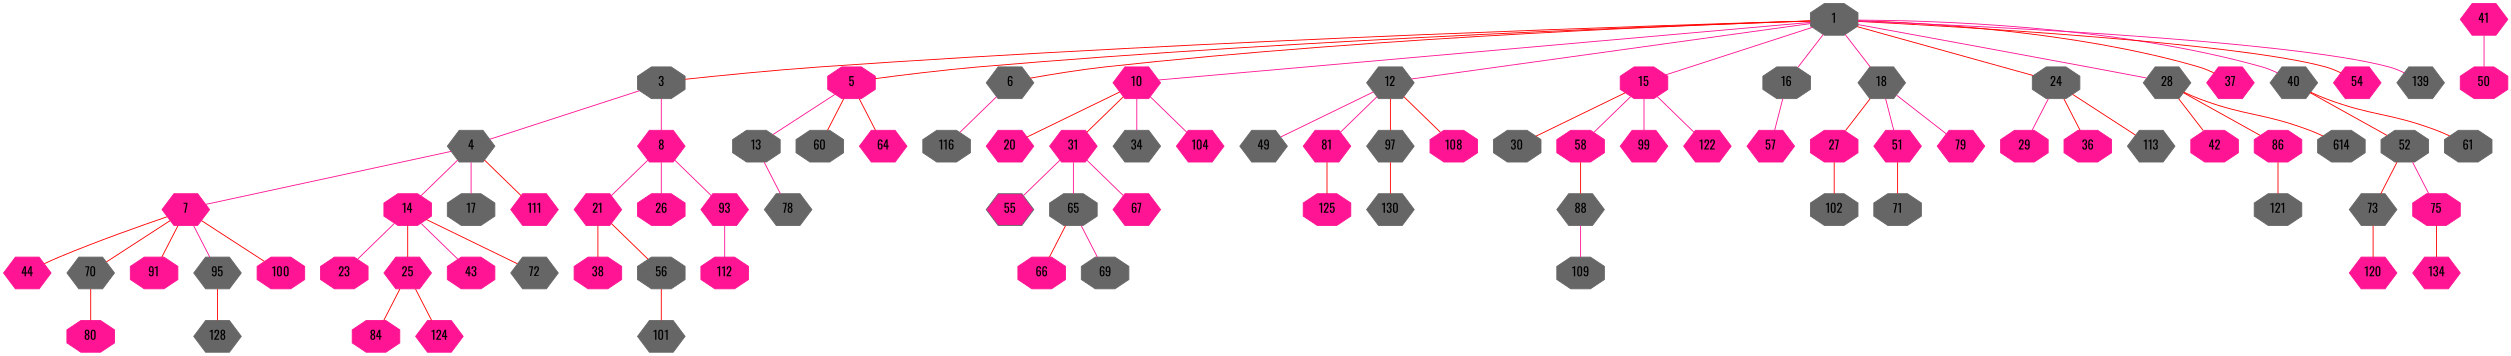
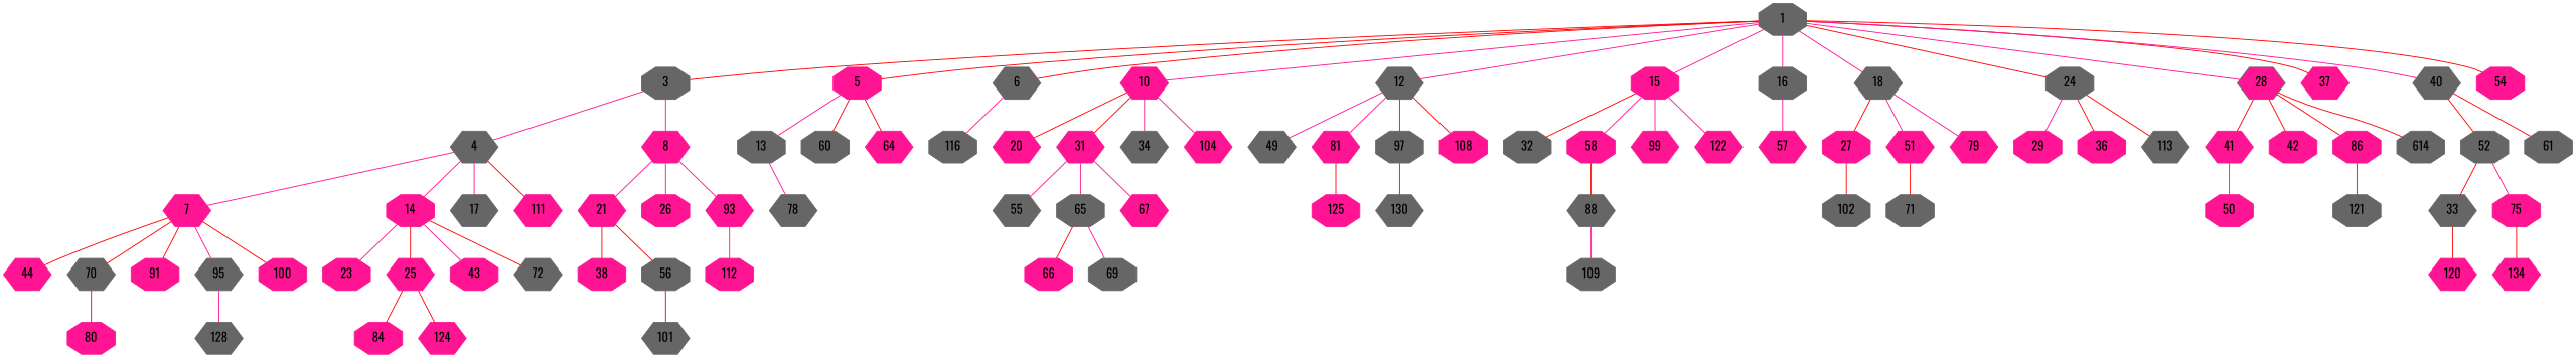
  graph {
    fontname=Oswald
    node [color=deeppink fontname=Oswald shape=hexagon style=filled]
    edge [color=red fontname=Oswald]
    1 [color=gray40 shape=octagon super="+2"]
    3 [color=gray40 shape=octagon]
    5 [shape=octagon super="+47"]
    6 [color=gray40 super="+35"]
    10 [super="+11"]
    12 [color=gray40 super="+77"]
    15 [shape=octagon super="+19"]
    16 [color=gray40 shape=octagon super="+22"]
    18 [color=gray40 super="+33"]
    24 [color=gray40 shape=octagon super="+45"]
-   28 [color=gray40 super="+46"]
+   28 [color=gray40 super="+46" fillcolor=deeppink]
    37
    40 [color=gray40 super="+83"]
-   54 [super="+137"]
-   139 [color=gray40]
+   54 [shape=octagon super="+137"]
    4 [color=gray40 super="+9"]
    8 [super="+48"]
    13 [color=gray40 shape=octagon]
    60 [color=gray40 shape=octagon super="+138"]
    64
    116 [color=gray40 shape=octagon]
    20
    31 [super="+39"]
    34 [color=gray40]
    104
    49 [color=gray40]
    81 [super="+126"]
-   97 [color=gray40]
+   97 [color=gray40 shape=octagon]
    108 [shape=octagon super="+140"]
-   32 [color=gray40 shape=octagon super="+87" label=30]
+   32 [color=gray40 shape=octagon super="+87"]
    58 [shape=octagon super="+118"]
    99
    122
    57 [super="+131"]
    27 [shape=octagon super="+98"]
    51 [super="+53"]
    79
    29 [shape=octagon super="+82"]
    36 [shape=octagon super="+76"]
    113 [color=gray40 super="+117"]
    41 [super="+129"]
    42 [shape=octagon super="+92"]
    86 [shape=octagon super="+119"]
    n44 [color=gray40 label=614 shape=octagon]
    52 [color=gray40 shape=octagon super="+62"]
    61 [color=gray40 shape=octagon]
    7 [super="+63"]
    14 [shape=octagon super="+68"]
-   17 [color=gray40 shape=octagon]
+   17 [color=gray40]
    111 [super="+115"]
    21 [super="+89"]
    26 [shape=octagon]
    93 [super="+96"]
    44 [super="+106"]
    70 [color=gray40]
    91 [shape=octagon]
    95 [color=gray40 super="+107"]
    100 [shape=octagon]
    23 [shape=octagon]
    25 [super="+30"]
    43 [shape=octagon]
    72 [color=gray40]
    78 [color=gray40]
    80 [shape=octagon]
    128 [color=gray40 super="+135"]
    38 [shape=octagon super="+59"]
    56 [color=gray40 shape=octagon super="+136"]
    112 [shape=octagon]
-   55 [color=gray40 super="+85" fillcolor=deeppink]
+   55 [color=gray40 super="+85"]
    65 [color=gray40 shape=octagon super="+110"]
    67
    125 [shape=octagon]
    130 [color=gray40]
    84 [shape=octagon super="+103"]
    124 [super="+133"]
    88 [color=gray40]
    102 [color=gray40 shape=octagon super="+123"]
    71 [color=gray40 shape=octagon]
    101 [color=gray40]
    50 [shape=octagon super="+105"]
    121 [color=gray40 shape=octagon]
    66 [shape=octagon super="+90"]
    69 [color=gray40 shape=octagon super="+127"]
-   73 [color=gray40 super="+74"]
+   73 [color=gray40 super="+74" label=33]
    75 [shape=octagon super="+94"]
    120
    134
    109 [color=gray40 shape=octagon]
    1 -- 3
    1 -- 5
    1 -- 6
    1 -- 10 [color=deeppink]
    1 -- 12 [color=deeppink]
    1 -- 15 [color=deeppink]
    1 -- 16 [color=deeppink]
    1 -- 18 [color=deeppink]
    1 -- 24
    1 -- 28 [color=deeppink]
    1 -- 37
    1 -- 40 [color=deeppink]
    1 -- 54
-   1 -- 139 [color=deeppink]
    3 -- 4 [color=deeppink]
    3 -- 8 [color=deeppink]
    5 -- 13 [color=deeppink]
    5 -- 60
    5 -- 64
    6 -- 116 [color=deeppink]
    10 -- 20
    10 -- 31
    10 -- 34 [color=deeppink]
    10 -- 104 [color=deeppink]
    12 -- 49 [color=deeppink]
    12 -- 81 [color=deeppink]
    12 -- 97
    12 -- 108
    15 -- 32
    15 -- 58 [color=deeppink]
    15 -- 99 [color=deeppink]
    15 -- 122 [color=deeppink]
    16 -- 57 [color=deeppink]
    18 -- 27
    18 -- 51 [color=deeppink]
    18 -- 79 [color=deeppink]
    24 -- 29 [color=deeppink]
    24 -- 36
    24 -- 113
+   28 -- 41
    28 -- 42
    28 -- 86
    28 -- n44
    40 -- 52
    40 -- 61
    4 -- 7 [color=deeppink]
    4 -- 14 [color=deeppink]
    4 -- 17 [color=deeppink]
    4 -- 111
    8 -- 21 [color=deeppink]
    8 -- 26 [color=deeppink]
    8 -- 93 [color=deeppink]
    13 -- 78 [color=deeppink]
    31 -- 55 [color=deeppink]
    31 -- 65 [color=deeppink]
    31 -- 67 [color=deeppink]
    81 -- 125
    97 -- 130
    58 -- 88
    27 -- 102
    51 -- 71
    41 -- 50 [color=deeppink]
    86 -- 121
    52 -- 73
    52 -- 75 [color=deeppink]
    7 -- 44
    7 -- 70
    7 -- 91
    7 -- 95 [color=deeppink]
    7 -- 100
    14 -- 23 [color=deeppink]
    14 -- 25
    14 -- 43 [color=deeppink]
    14 -- 72
    21 -- 38
    21 -- 56
    93 -- 112 [color=deeppink]
    70 -- 80
-   95 -- 128
+   95 -- 128 [color=deeppink]
    25 -- 84
    25 -- 124
    56 -- 101
    65 -- 66
    65 -- 69 [color=deeppink]
    88 -- 109 [color=deeppink]
    73 -- 120
    75 -- 134
  }
